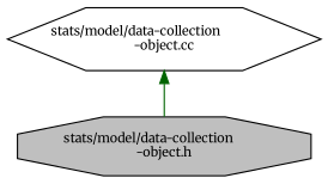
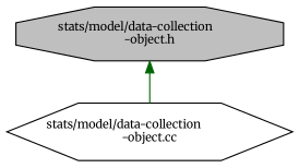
  digraph {
    fontname=Merriweather
    node [color=black fontname=Merriweather fontsize=10 style=filled]
    n1 [fillcolor=grey75 fontcolor=black height=0.2 label="stats/model/data-collection\l-object.h" shape=octagon width=0.4]
    n2 [fillcolor=white height=0.2 label="stats/model/data-collection\l-object.cc" shape=hexagon width=0.4]
-   n2 -> n1 [color=darkgreen dir=back fontname=Merriweather fontsize=10 labelfontname=Helvetica labelfontsize=10 style=solid]
+   n1 -> n2 [color=darkgreen dir=back fontname=Merriweather fontsize=10 labelfontname=Helvetica labelfontsize=10 style=solid]
  }
